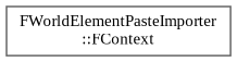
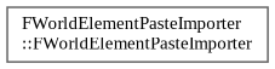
  digraph {
    rankdir=TB
    fontname="Liberation Serif"
-   n1 [color=grey40 fillcolor=white fontname="Liberation Serif" fontsize=10 height=0.2 label="FWorldElementPasteImporter\l::FContext" shape=box style=filled width=0.4]
+   n1 [color=grey40 fillcolor=white fontname="Liberation Serif" fontsize=10 height=0.2 label="FWorldElementPasteImporter\l::FWorldElementPasteImporter" shape=box style=filled width=0.4]
  }
